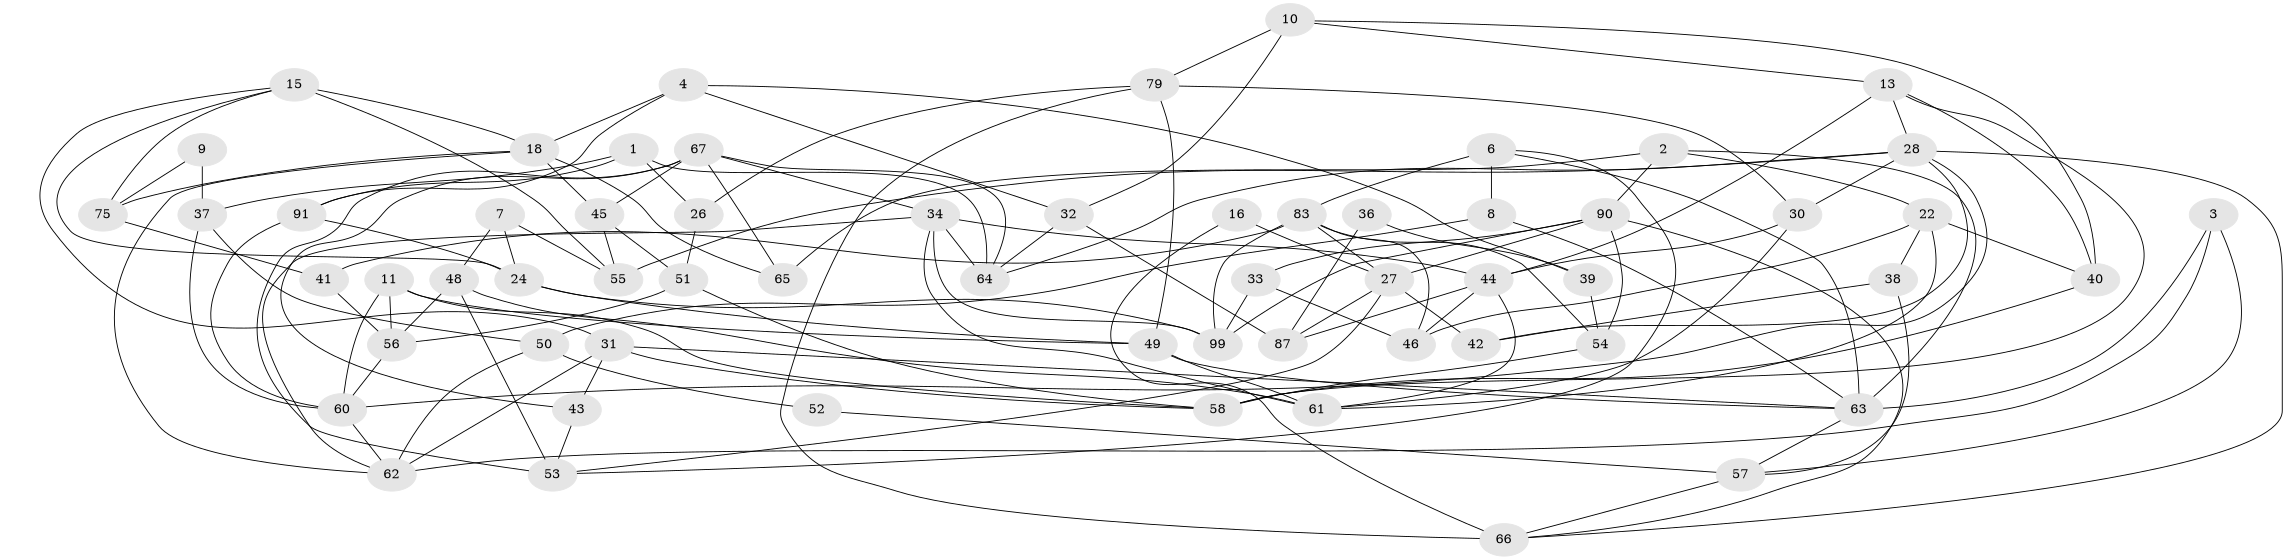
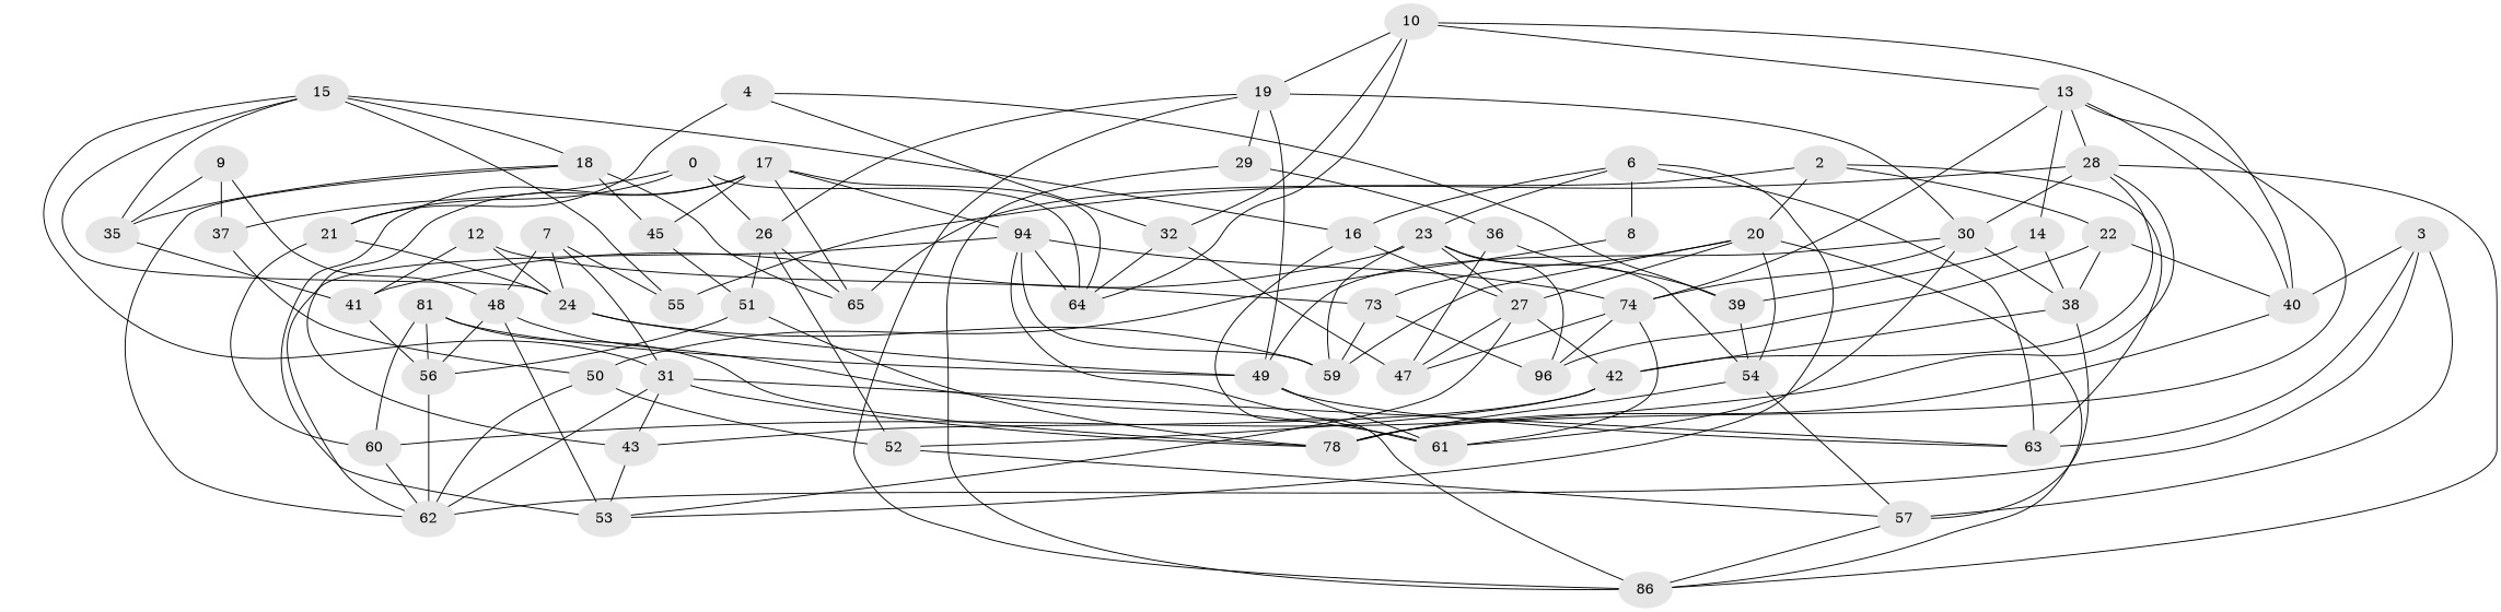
  graph {
    node [color=gray90 style=filled]
    edge [weight=1.0]
-   1
-   21 [label=91]
+   1 [label=0]
+   21
    26
    37
    64
    24
    60
    65
    52
    51
    50
    2
-   20 [label=90]
+   20
    22
    63
-   33
+   33 [label=73]
    27
-   66
+   66 [label=86]
    54
-   59 [label=99]
+   59
    40
    38
-   46
+   46 [label=96]
    61
    3
    57
    62
-   58
+   58 [label=78]
    4
    18
    32
    39
    13
+   14
    28
-   44
-   35 [label=75]
+   44 [label=74]
+   35
    45
-   47 [label=87]
+   47
    36
    6
    8
    16
-   23 [label=83]
+   23
    53
    41
    7
    31
    48
    55
    49
    43
    56
    9
    10
-   19 [label=79]
+   19
+   29
    30
-   11
+   11 [label=81]
+   12
    42
    15
-   17 [label=67]
-   34
+   17
+   34 [label=94]
    1 -- 21
    1 -- 26
    1 -- 37
    1 -- 64
    21 -- 24
    21 -- 60
+   26 -- 65
+   26 -- 52
    26 -- 51 [weight=2.0]
-   37 -- 60
    37 -- 50 [weight=2.0]
    24 -- 59
    24 -- 49
    60 -- 62
    52 -- 57
    51 -- 58
    51 -- 56 [weight=2.0]
    50 -- 52 [weight=2.0]
    50 -- 62
    2 -- 65
    2 -- 20
    2 -- 22
    2 -- 63
    20 -- 33
    20 -- 27
    20 -- 66
    20 -- 54
    20 -- 59
    22 -- 40 [weight=2.0]
    22 -- 38
    22 -- 46
-   22 -- 61
    33 -- 59 [weight=2.0]
    33 -- 46
    27 -- 47
    27 -- 53
    27 -- 42
-   63 -- 57 [weight=2.0]
+   54 -- 57 [weight=2.0]
    54 -- 58
    40 -- 58
    38 -- 57
    38 -- 42 [weight=2.0]
    3 -- 63
+   3 -- 40
    3 -- 57
    3 -- 62
    57 -- 66
    4 -- 21
-   4 -- 18
    4 -- 32
    4 -- 39
    18 -- 65
    18 -- 62
    18 -- 35
    18 -- 45
    32 -- 64 [weight=2.0]
    32 -- 47
    39 -- 54
    13 -- 40
    13 -- 58
+   13 -- 14
    13 -- 28
    13 -- 44
+   14 -- 38
+   14 -- 39
    28 -- 60
    28 -- 66
    28 -- 55
    28 -- 30
    28 -- 42
    44 -- 46
    44 -- 61
    44 -- 47
    35 -- 41
    45 -- 51
-   45 -- 55
    36 -- 39
    36 -- 47
    6 -- 63
    6 -- 8 [weight=2.0]
+   6 -- 16
    6 -- 23
    6 -- 53
    8 -- 50
-   8 -- 63
    16 -- 27
    16 -- 66
    23 -- 27
    23 -- 54
    23 -- 59
    23 -- 46
    23 -- 41
    41 -- 56
    7 -- 24
+   7 -- 31
    7 -- 48
    7 -- 55
    31 -- 63
    31 -- 62
    31 -- 58
    31 -- 43
    48 -- 61
    48 -- 53 [weight=2.0]
    48 -- 56
    49 -- 63
    49 -- 61
    43 -- 53
-   56 -- 60
+   56 -- 62
    9 -- 37 [weight=2.0]
    9 -- 35
-   28 -- 64
+   9 -- 48
+   10 -- 64
    10 -- 40
    10 -- 32
    10 -- 13
    10 -- 19
    19 -- 26
    19 -- 66
    19 -- 49
+   19 -- 29
    19 -- 30
+   29 -- 66
+   29 -- 36 [weight=2.0]
+   30 -- 38
    30 -- 61
    30 -- 44
+   30 -- 49
    11 -- 60
    11 -- 58
    11 -- 49
    11 -- 56
+   12 -- 24
+   12 -- 33 [weight=2.0]
+   12 -- 41
+   42 -- 52
+   42 -- 43
    15 -- 24
    15 -- 18
    15 -- 35
+   15 -- 16
    15 -- 31
    15 -- 55
    17 -- 64
    17 -- 65
    17 -- 45
    17 -- 53
    17 -- 43
    17 -- 34
    34 -- 64
    34 -- 59
    34 -- 61
    34 -- 62
    34 -- 44
  }
